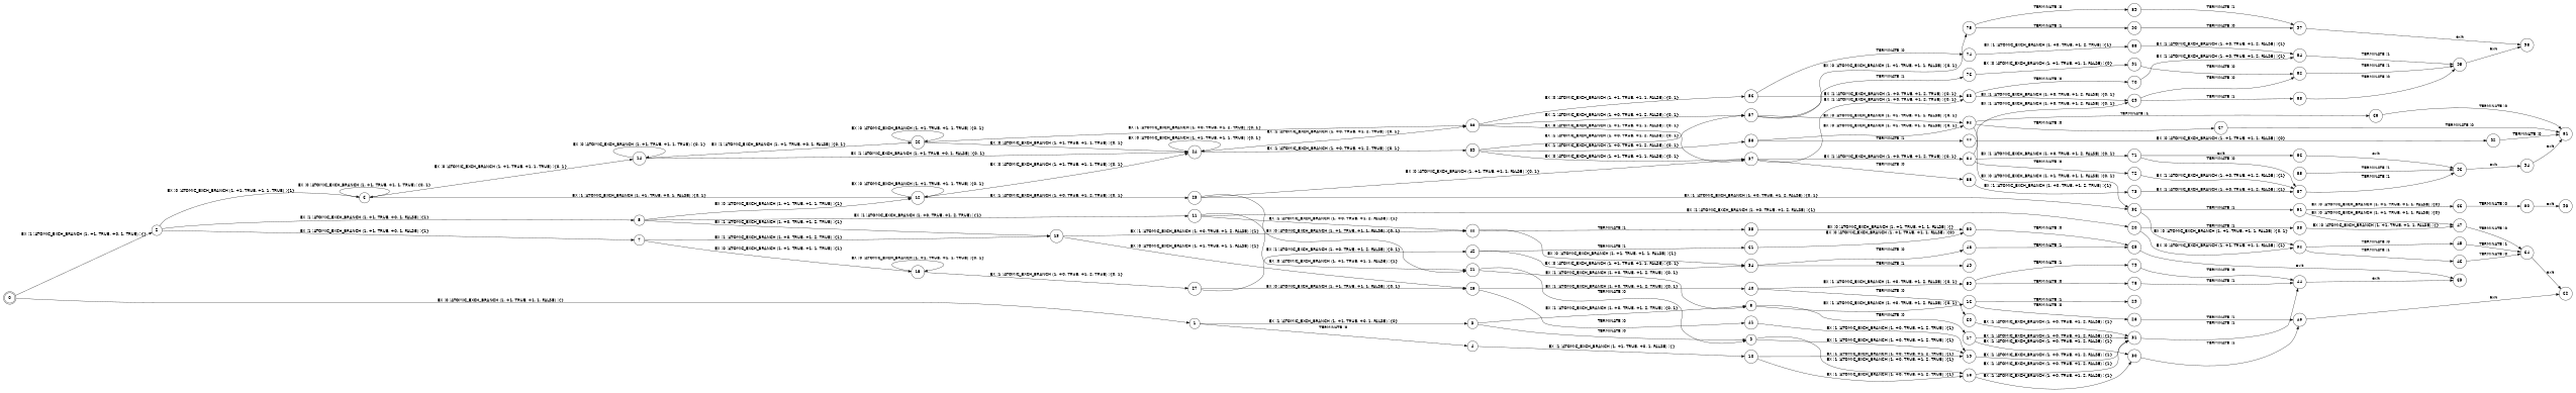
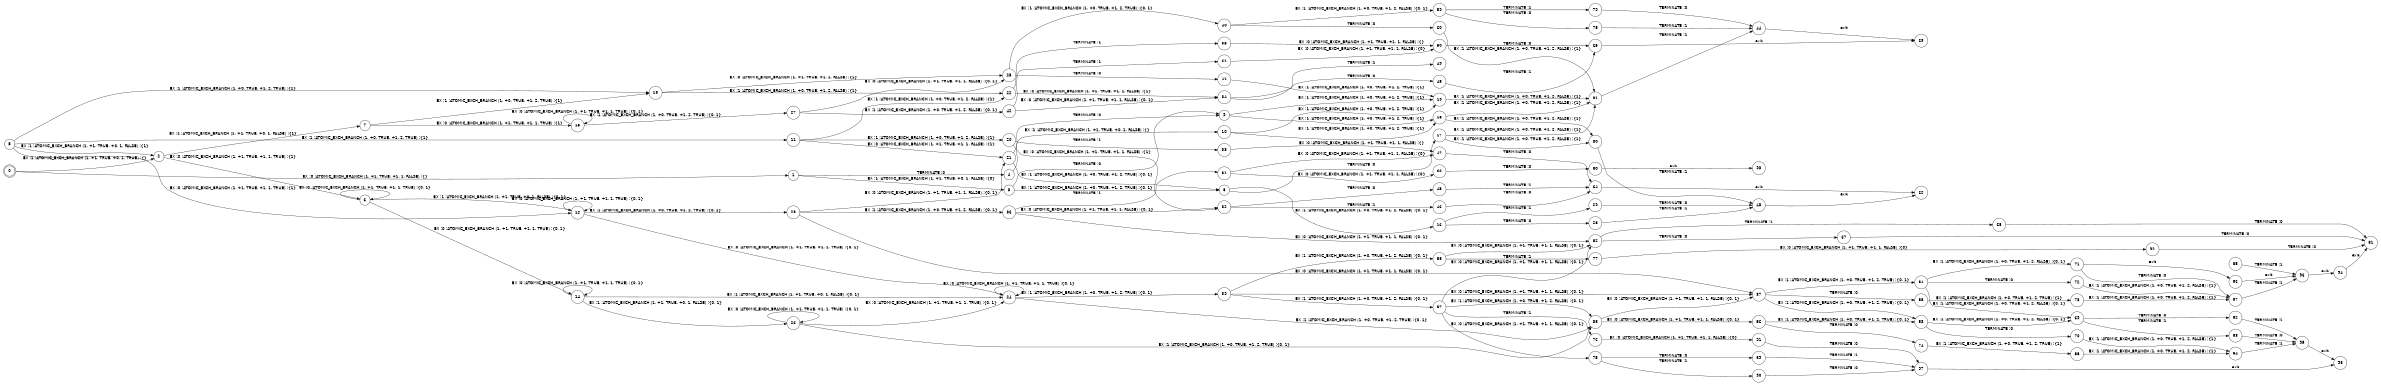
  digraph {
    fontname="DejaVu Sans"
    rankdir=LR
    node [fontname="DejaVu Sans" shape=circle]
    edge [fontname="DejaVu Sans"]
    0 [peripheries=2]
    1
    2
    3
    4
    5
    6
    7
    8
    9
    10
    11
    12
    13
    14
    15
    16
    17
    18
    19
    20
    21
    22
    23
    24
    25
    26
    27
    28
    29
    30
    31
    32
    33
    34
    35
    36
    37
    38
    39
    40
    41
    42
    43
    44
    45
    46
    47
    48
    49
    50
    51
    52
    53
    54
    55
    56
    57
    58
    59
    60
    61
    62
    63
    64
    65
    66
    67
    68
    69
    70
    71
    72
    73
    74
    75
    76
    77
    78
    79
    80
    81
    82
    83
    84
    86
    87
    88
    89
    90
    91
    92
    93
    95
    85
    96
    97
    94
    98
    0 -> 1 [label="EX !0 !ATOMIC_EXCH_BRANCH (1, +1, TRUE, +1, 1, FALSE) !{}"]
    0 -> 2 [label="EX !1 !ATOMIC_EXCH_BRANCH (1, +1, TRUE, +0, 1, TRUE) !{}"]
    1 -> 3 [label="EX !1 !ATOMIC_EXCH_BRANCH (1, +1, TRUE, +0, 1, FALSE) !{0}"]
    1 -> 4 [label="TERMINATE !0"]
-   2 -> 5 [label="EX !1 !ATOMIC_EXCH_BRANCH (1, +1, TRUE, +0, 1, FALSE) !{1}"]
+   5 -> 2 [label="EX !1 !ATOMIC_EXCH_BRANCH (1, +1, TRUE, +0, 1, FALSE) !{1}"]
    2 -> 6 [label="EX !0 !ATOMIC_EXCH_BRANCH (1, +1, TRUE, +1, 1, TRUE) !{1}"]
    2 -> 7 [label="EX !1 !ATOMIC_EXCH_BRANCH (1, +1, TRUE, +0, 1, FALSE) !{1}"]
    3 -> 8 [label="EX !1 !ATOMIC_EXCH_BRANCH (1, +0, TRUE, +1, 2, TRUE) !{0, 1}"]
    3 -> 9 [label="TERMINATE !0"]
    4 -> 10 [label="EX !1 !ATOMIC_EXCH_BRANCH (1, +1, TRUE, +0, 1, FALSE) !{}"]
    5 -> 11 [label="EX !1 !ATOMIC_EXCH_BRANCH (1, +0, TRUE, +1, 2, TRUE) !{1}"]
    5 -> 12 [label="EX !0 !ATOMIC_EXCH_BRANCH (1, +1, TRUE, +1, 1, TRUE) !{1}"]
    5 -> 13 [label="EX !1 !ATOMIC_EXCH_BRANCH (1, +0, TRUE, +1, 2, TRUE) !{1}"]
    6 -> 6 [label="EX !0 !ATOMIC_EXCH_BRANCH (1, +1, TRUE, +1, 1, TRUE) !{0, 1}"]
    6 -> 12 [label="EX !1 !ATOMIC_EXCH_BRANCH (1, +1, TRUE, +0, 1, FALSE) !{0, 1}"]
    6 -> 14 [label="EX !0 !ATOMIC_EXCH_BRANCH (1, +1, TRUE, +1, 1, TRUE) !{0, 1}"]
    7 -> 13 [label="EX !1 !ATOMIC_EXCH_BRANCH (1, +0, TRUE, +1, 2, TRUE) !{1}"]
    7 -> 15 [label="EX !0 !ATOMIC_EXCH_BRANCH (1, +1, TRUE, +1, 1, TRUE) !{1}"]
    8 -> 16 [label="EX !1 !ATOMIC_EXCH_BRANCH (1, +0, TRUE, +1, 2, FALSE) !{0, 1}"]
    8 -> 17 [label="TERMINATE !0"]
    9 -> 18 [label="EX !1 !ATOMIC_EXCH_BRANCH (1, +0, TRUE, +1, 2, TRUE) !{1}"]
    9 -> 19 [label="EX !1 !ATOMIC_EXCH_BRANCH (1, +0, TRUE, +1, 2, TRUE) !{1}"]
    10 -> 18 [label="EX !1 !ATOMIC_EXCH_BRANCH (1, +0, TRUE, +1, 2, TRUE) !{1}"]
    10 -> 19 [label="EX !1 !ATOMIC_EXCH_BRANCH (1, +0, TRUE, +1, 2, TRUE) !{1}"]
    11 -> 20 [label="EX !1 !ATOMIC_EXCH_BRANCH (1, +0, TRUE, +1, 2, FALSE) !{1}"]
    11 -> 21 [label="EX !0 !ATOMIC_EXCH_BRANCH (1, +1, TRUE, +1, 1, FALSE) !{1}"]
    11 -> 22 [label="EX !1 !ATOMIC_EXCH_BRANCH (1, +0, TRUE, +1, 2, FALSE) !{1}"]
    12 -> 12 [label="EX !0 !ATOMIC_EXCH_BRANCH (1, +1, TRUE, +1, 1, TRUE) !{0, 1}"]
    12 -> 23 [label="EX !1 !ATOMIC_EXCH_BRANCH (1, +0, TRUE, +1, 2, TRUE) !{0, 1}"]
    12 -> 24 [label="EX !0 !ATOMIC_EXCH_BRANCH (1, +1, TRUE, +1, 1, TRUE) !{0, 1}"]
    13 -> 22 [label="EX !1 !ATOMIC_EXCH_BRANCH (1, +0, TRUE, +1, 2, FALSE) !{1}"]
    13 -> 25 [label="EX !0 !ATOMIC_EXCH_BRANCH (1, +1, TRUE, +1, 1, FALSE) !{1}"]
    14 -> 14 [label="EX !0 !ATOMIC_EXCH_BRANCH (1, +1, TRUE, +1, 1, TRUE) !{0, 1}"]
    14 -> 24 [label="EX !1 !ATOMIC_EXCH_BRANCH (1, +1, TRUE, +0, 1, FALSE) !{0, 1}"]
    14 -> 26 [label="EX !1 !ATOMIC_EXCH_BRANCH (1, +1, TRUE, +0, 1, FALSE) !{0, 1}"]
    15 -> 15 [label="EX !0 !ATOMIC_EXCH_BRANCH (1, +1, TRUE, +1, 1, TRUE) !{0, 1}"]
    15 -> 27 [label="EX !1 !ATOMIC_EXCH_BRANCH (1, +0, TRUE, +1, 2, TRUE) !{0, 1}"]
    16 -> 28 [label="TERMINATE !0"]
    16 -> 29 [label="TERMINATE !1"]
    17 -> 30 [label="EX !1 !ATOMIC_EXCH_BRANCH (1, +0, TRUE, +1, 2, FALSE) !{1}"]
    17 -> 31 [label="EX !1 !ATOMIC_EXCH_BRANCH (1, +0, TRUE, +1, 2, FALSE) !{1}"]
    18 -> 30 [label="EX !1 !ATOMIC_EXCH_BRANCH (1, +0, TRUE, +1, 2, FALSE) !{1}"]
    18 -> 31 [label="EX !1 !ATOMIC_EXCH_BRANCH (1, +0, TRUE, +1, 2, FALSE) !{1}"]
    19 -> 31 [label="EX !1 !ATOMIC_EXCH_BRANCH (1, +0, TRUE, +1, 2, FALSE) !{1}"]
    20 -> 32 [label="EX !0 !ATOMIC_EXCH_BRANCH (1, +1, TRUE, +1, 1, FALSE) !{1}"]
    20 -> 33 [label="TERMINATE !1"]
    21 -> 8 [label="EX !1 !ATOMIC_EXCH_BRANCH (1, +0, TRUE, +1, 2, TRUE) !{0, 1}"]
    21 -> 9 [label="TERMINATE !0"]
    22 -> 34 [label="EX !0 !ATOMIC_EXCH_BRANCH (1, +1, TRUE, +1, 1, FALSE) !{1}"]
    22 -> 35 [label="TERMINATE !1"]
    23 -> 21 [label="EX !0 !ATOMIC_EXCH_BRANCH (1, +1, TRUE, +1, 1, FALSE) !{0, 1}"]
    23 -> 36 [label="EX !1 !ATOMIC_EXCH_BRANCH (1, +0, TRUE, +1, 2, FALSE) !{0, 1}"]
    23 -> 37 [label="EX !0 !ATOMIC_EXCH_BRANCH (1, +1, TRUE, +1, 1, FALSE) !{0, 1}"]
    24 -> 24 [label="EX !0 !ATOMIC_EXCH_BRANCH (1, +1, TRUE, +1, 1, TRUE) !{0, 1}"]
    24 -> 38 [label="EX !1 !ATOMIC_EXCH_BRANCH (1, +0, TRUE, +1, 2, TRUE) !{0, 1}"]
    24 -> 39 [label="EX !1 !ATOMIC_EXCH_BRANCH (1, +0, TRUE, +1, 2, TRUE) !{0, 1}"]
    25 -> 40 [label="EX !1 !ATOMIC_EXCH_BRANCH (1, +0, TRUE, +1, 2, TRUE) !{0, 1}"]
    25 -> 41 [label="TERMINATE !0"]
    26 -> 24 [label="EX !0 !ATOMIC_EXCH_BRANCH (1, +1, TRUE, +1, 1, TRUE) !{0, 1}"]
    26 -> 26 [label="EX !0 !ATOMIC_EXCH_BRANCH (1, +1, TRUE, +1, 1, TRUE) !{0, 1}"]
    26 -> 38 [label="EX !1 !ATOMIC_EXCH_BRANCH (1, +0, TRUE, +1, 2, TRUE) !{0, 1}"]
    27 -> 25 [label="EX !0 !ATOMIC_EXCH_BRANCH (1, +1, TRUE, +1, 1, FALSE) !{0, 1}"]
    27 -> 42 [label="EX !1 !ATOMIC_EXCH_BRANCH (1, +0, TRUE, +1, 2, FALSE) !{0, 1}"]
    28 -> 43 [label="TERMINATE !1"]
+   29 -> 43 [label="TERMINATE !0"]
    30 -> 43 [label="TERMINATE !1"]
    31 -> 44 [label="TERMINATE !1"]
    32 -> 45 [label="TERMINATE !0"]
    32 -> 46 [label="TERMINATE !1"]
    33 -> 47 [label="EX !0 !ATOMIC_EXCH_BRANCH (1, +1, TRUE, +1, 1, FALSE) !{}"]
    34 -> 48 [label="TERMINATE !0"]
    34 -> 49 [label="TERMINATE !1"]
    35 -> 50 [label="EX !0 !ATOMIC_EXCH_BRANCH (1, +1, TRUE, +1, 1, FALSE) !{}"]
    36 -> 32 [label="EX !0 !ATOMIC_EXCH_BRANCH (1, +1, TRUE, +1, 1, FALSE) !{0, 1}"]
    36 -> 51 [label="TERMINATE !1"]
-   52 -> 36 [label="EX !0 !ATOMIC_EXCH_BRANCH (1, +1, TRUE, +1, 1, FALSE) !{0, 1}"]
+   36 -> 52 [label="EX !0 !ATOMIC_EXCH_BRANCH (1, +1, TRUE, +1, 1, FALSE) !{0, 1}"]
    37 -> 53 [label="EX !1 !ATOMIC_EXCH_BRANCH (1, +0, TRUE, +1, 2, TRUE) !{0, 1}"]
    37 -> 54 [label="EX !1 !ATOMIC_EXCH_BRANCH (1, +0, TRUE, +1, 2, TRUE) !{0, 1}"]
    37 -> 55 [label="TERMINATE !0"]
    38 -> 37 [label="EX !0 !ATOMIC_EXCH_BRANCH (1, +1, TRUE, +1, 1, FALSE) !{0, 1}"]
    38 -> 56 [label="EX !0 !ATOMIC_EXCH_BRANCH (1, +1, TRUE, +1, 1, FALSE) !{0, 1}"]
-   38 -> 57 [label="EX !1 !ATOMIC_EXCH_BRANCH (1, +0, TRUE, +1, 2, FALSE) !{0, 1}"]
+   57 -> 38 [label="EX !1 !ATOMIC_EXCH_BRANCH (1, +0, TRUE, +1, 2, FALSE) !{0, 1}"]
    39 -> 37 [label="EX !0 !ATOMIC_EXCH_BRANCH (1, +1, TRUE, +1, 1, FALSE) !{0, 1}"]
    39 -> 57 [label="EX !1 !ATOMIC_EXCH_BRANCH (1, +0, TRUE, +1, 2, FALSE) !{0, 1}"]
    39 -> 58 [label="EX !1 !ATOMIC_EXCH_BRANCH (1, +0, TRUE, +1, 2, FALSE) !{0, 1}"]
    40 -> 59 [label="EX !1 !ATOMIC_EXCH_BRANCH (1, +0, TRUE, +1, 2, FALSE) !{0, 1}"]
    40 -> 60 [label="TERMINATE !0"]
    41 -> 19 [label="EX !1 !ATOMIC_EXCH_BRANCH (1, +0, TRUE, +1, 2, TRUE) !{1}"]
    42 -> 34 [label="EX !0 !ATOMIC_EXCH_BRANCH (1, +1, TRUE, +1, 1, FALSE) !{0, 1}"]
    42 -> 61 [label="TERMINATE !1"]
    43 -> 62 [label=exit]
    44 -> 63 [label=exit]
    45 -> 64 [label="TERMINATE !1"]
    46 -> 64 [label="TERMINATE !0"]
    47 -> 64 [label="TERMINATE !0"]
    48 -> 65 [label="TERMINATE !1"]
    50 -> 65 [label="TERMINATE !0"]
    51 -> 47 [label="EX !0 !ATOMIC_EXCH_BRANCH (1, +1, TRUE, +1, 1, FALSE) !{0}"]
    51 -> 66 [label="EX !0 !ATOMIC_EXCH_BRANCH (1, +1, TRUE, +1, 1, FALSE) !{0}"]
    52 -> 67 [label="TERMINATE !0"]
    52 -> 68 [label="TERMINATE !1"]
    53 -> 69 [label="EX !1 !ATOMIC_EXCH_BRANCH (1, +0, TRUE, +1, 2, FALSE) !{0, 1}"]
    53 -> 70 [label="TERMINATE !0"]
    54 -> 69 [label="EX !1 !ATOMIC_EXCH_BRANCH (1, +0, TRUE, +1, 2, FALSE) !{0, 1}"]
    54 -> 71 [label="EX !1 !ATOMIC_EXCH_BRANCH (1, +0, TRUE, +1, 2, FALSE) !{0, 1}"]
    54 -> 72 [label="TERMINATE !0"]
    55 -> 73 [label="EX !1 !ATOMIC_EXCH_BRANCH (1, +0, TRUE, +1, 2, TRUE) !{1}"]
    56 -> 53 [label="EX !1 !ATOMIC_EXCH_BRANCH (1, +0, TRUE, +1, 2, TRUE) !{0, 1}"]
    56 -> 74 [label="TERMINATE !0"]
    57 -> 52 [label="EX !0 !ATOMIC_EXCH_BRANCH (1, +1, TRUE, +1, 1, FALSE) !{0, 1}"]
    57 -> 75 [label="EX !0 !ATOMIC_EXCH_BRANCH (1, +1, TRUE, +1, 1, FALSE) !{0, 1}"]
    57 -> 76 [label="TERMINATE !1"]
    58 -> 52 [label="EX !0 !ATOMIC_EXCH_BRANCH (1, +1, TRUE, +1, 1, FALSE) !{0, 1}"]
    58 -> 77 [label="TERMINATE !1"]
    59 -> 78 [label="TERMINATE !0"]
    59 -> 79 [label="TERMINATE !1"]
    60 -> 31 [label="EX !1 !ATOMIC_EXCH_BRANCH (1, +0, TRUE, +1, 2, FALSE) !{1}"]
    61 -> 50 [label="EX !0 !ATOMIC_EXCH_BRANCH (1, +1, TRUE, +1, 1, FALSE) !{0}"]
    64 -> 62 [label=exit]
    65 -> 63 [label=exit]
    66 -> 80 [label="TERMINATE !0"]
    67 -> 81 [label="TERMINATE !0"]
    68 -> 81 [label="TERMINATE !0"]
    69 -> 82 [label="TERMINATE !0"]
    69 -> 83 [label="TERMINATE !1"]
    70 -> 84 [label="EX !1 !ATOMIC_EXCH_BRANCH (1, +0, TRUE, +1, 2, FALSE) !{1}"]
    71 -> 86 [label=exit]
    71 -> 87 [label="TERMINATE !0"]
    72 -> 87 [label="EX !1 !ATOMIC_EXCH_BRANCH (1, +0, TRUE, +1, 2, FALSE) !{1}"]
    73 -> 87 [label="EX !1 !ATOMIC_EXCH_BRANCH (1, +0, TRUE, +1, 2, FALSE) !{1}"]
    74 -> 88 [label="EX !1 !ATOMIC_EXCH_BRANCH (1, +0, TRUE, +1, 2, TRUE) !{1}"]
    75 -> 89 [label="TERMINATE !0"]
    75 -> 90 [label="TERMINATE !1"]
    76 -> 91 [label="EX !0 !ATOMIC_EXCH_BRANCH (1, +1, TRUE, +1, 1, FALSE) !{0}"]
    77 -> 92 [label="EX !0 !ATOMIC_EXCH_BRANCH (1, +1, TRUE, +1, 1, FALSE) !{0}"]
    78 -> 44 [label="TERMINATE !1"]
    79 -> 44 [label="TERMINATE !0"]
    80 -> 93 [label=exit]
    82 -> 95 [label="TERMINATE !1"]
    83 -> 95 [label="TERMINATE !0"]
    84 -> 95 [label="TERMINATE !1"]
    86 -> 96 [label=exit]
    87 -> 96 [label="TERMINATE !1"]
    88 -> 84 [label="EX !1 !ATOMIC_EXCH_BRANCH (1, +0, TRUE, +1, 2, FALSE) !{1}"]
    89 -> 97 [label="TERMINATE !1"]
    90 -> 97 [label="TERMINATE !0"]
-   91 -> 82 [label="TERMINATE !0"]
+   91 -> 97 [label="TERMINATE !0"]
    92 -> 81 [label="TERMINATE !0"]
    95 -> 98 [label=exit]
    85 -> 96 [label="TERMINATE !1"]
    96 -> 94 [label=exit]
    97 -> 98 [label=exit]
    94 -> 81 [label=exit]
  }
